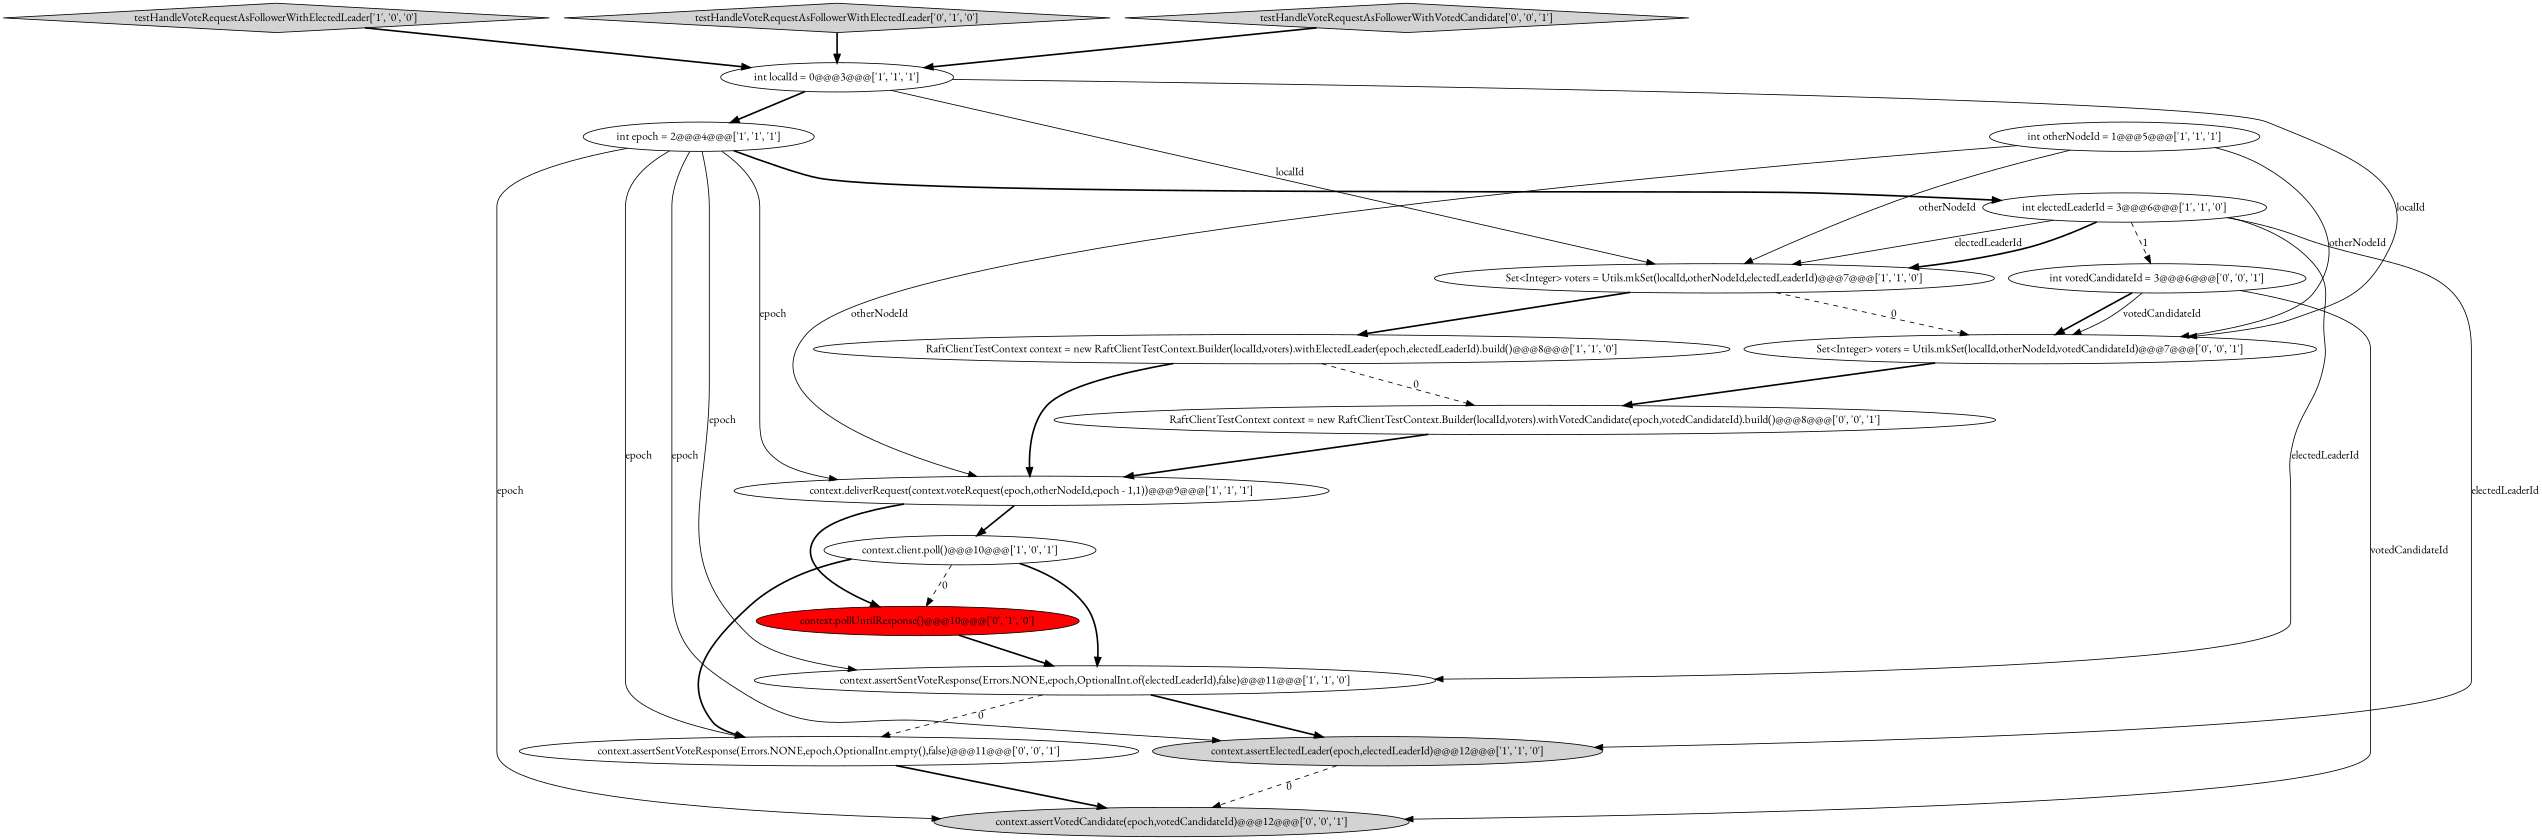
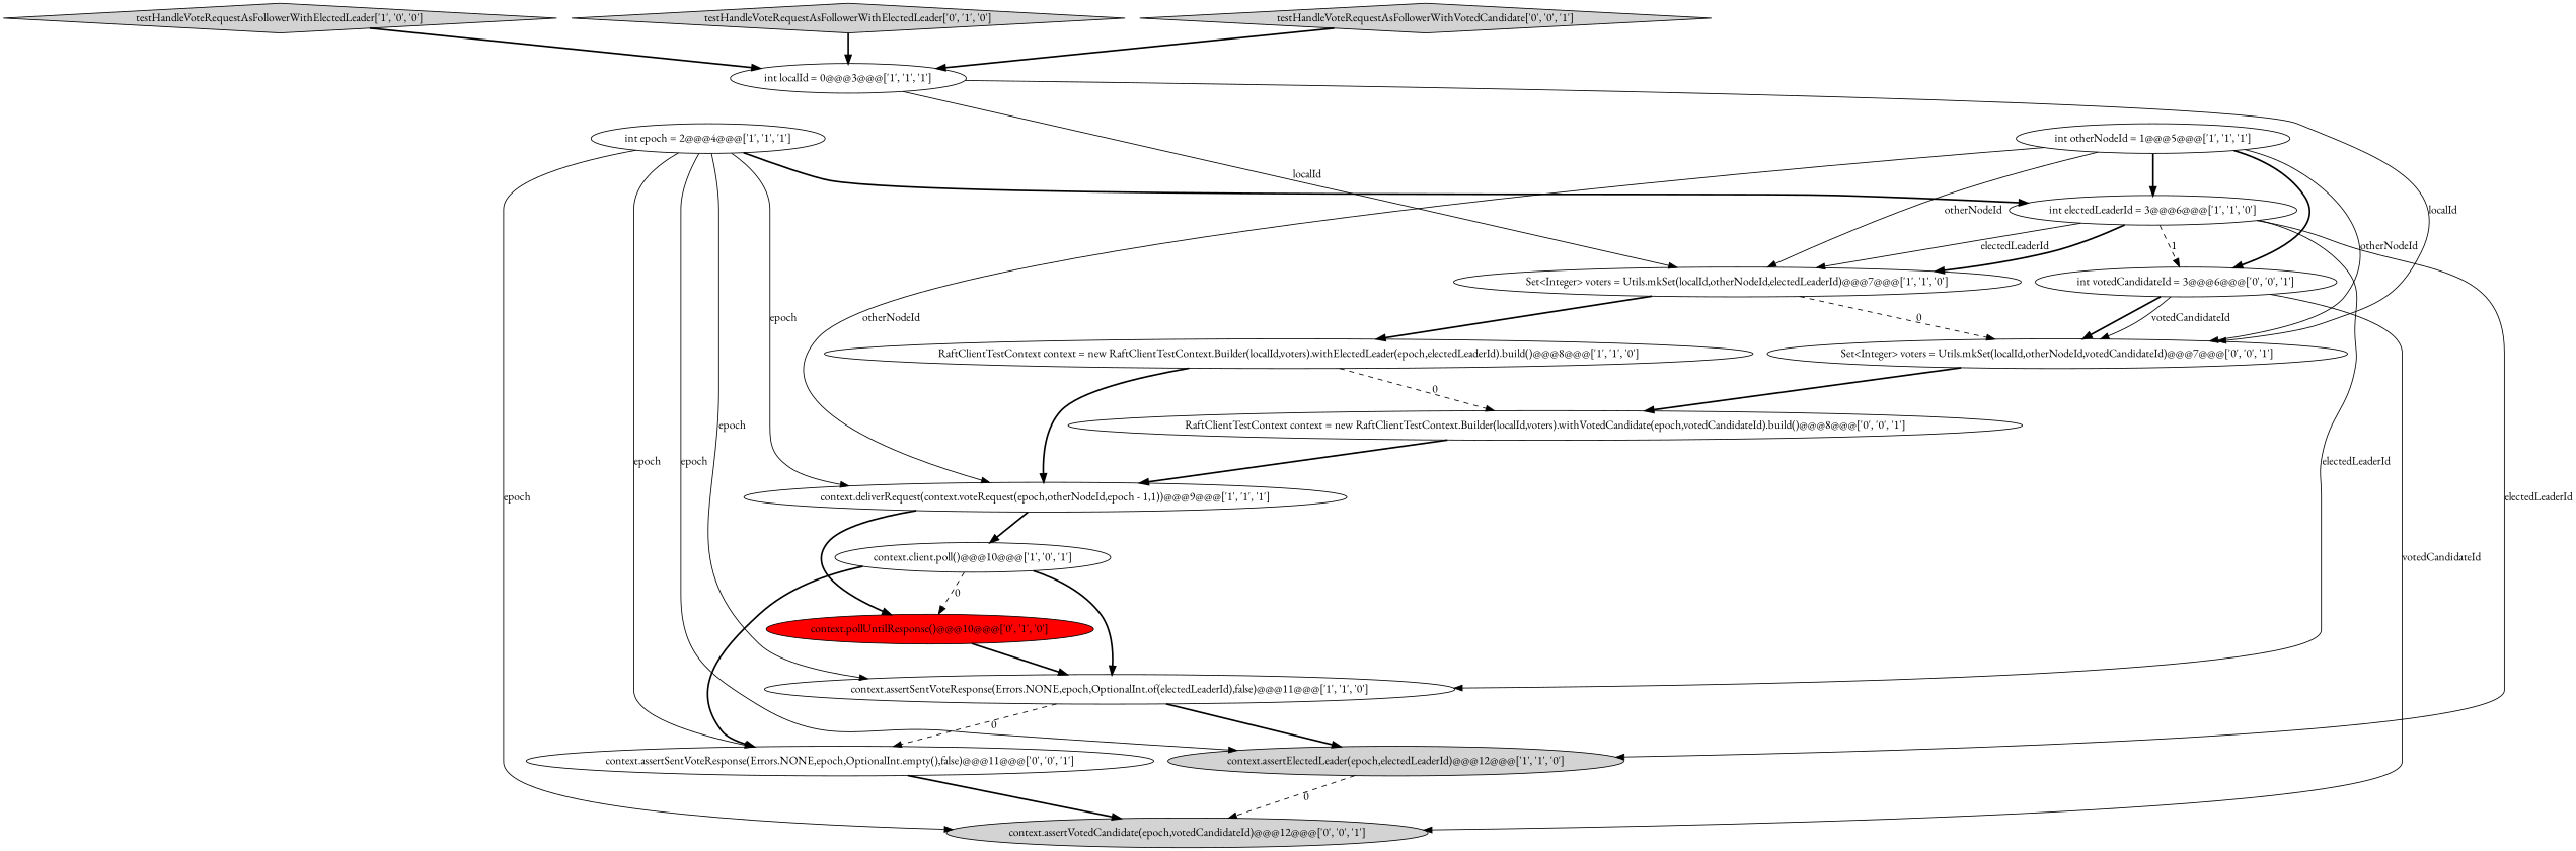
  digraph {
    fontname="EB Garamond"
    node [fillcolor=white fontname="EB Garamond" shape=ellipse style=filled]
    edge [fontname="EB Garamond" style=bold]
    n1 [label="int epoch = 2@@@4@@@['1', '1', '1']"]
    n2 [label="context.assertSentVoteResponse(Errors.NONE,epoch,OptionalInt.empty(),false)@@@11@@@['0', '0', '1']"]
    n3 [fillcolor=lightgray label="context.assertVotedCandidate(epoch,votedCandidateId)@@@12@@@['0', '0', '1']"]
    n4 [label="context.deliverRequest(context.voteRequest(epoch,otherNodeId,epoch - 1,1))@@@9@@@['1', '1', '1']"]
    n5 [label="context.assertSentVoteResponse(Errors.NONE,epoch,OptionalInt.of(electedLeaderId),false)@@@11@@@['1', '1', '0']"]
    n6 [fillcolor=lightgray label="context.assertElectedLeader(epoch,electedLeaderId)@@@12@@@['1', '1', '0']"]
    n7 [label="int electedLeaderId = 3@@@6@@@['1', '1', '0']"]
    n8 [label="int otherNodeId = 1@@@5@@@['1', '1', '1']"]
    n9 [label="Set<Integer> voters = Utils.mkSet(localId,otherNodeId,electedLeaderId)@@@7@@@['1', '1', '0']"]
    n10 [label="Set<Integer> voters = Utils.mkSet(localId,otherNodeId,votedCandidateId)@@@7@@@['0', '0', '1']"]
    n11 [label="int votedCandidateId = 3@@@6@@@['0', '0', '1']"]
    n12 [fillcolor=red label="context.pollUntilResponse()@@@10@@@['0', '1', '0']"]
    n13 [label="context.client.poll()@@@10@@@['1', '0', '1']"]
    n14 [fillcolor=lightgray label="testHandleVoteRequestAsFollowerWithElectedLeader['1', '0', '0']" shape=diamond]
    n15 [label="int localId = 0@@@3@@@['1', '1', '1']"]
    n16 [label="RaftClientTestContext context = new RaftClientTestContext.Builder(localId,voters).withElectedLeader(epoch,electedLeaderId).build()@@@8@@@['1', '1', '0']"]
    n17 [label="RaftClientTestContext context = new RaftClientTestContext.Builder(localId,voters).withVotedCandidate(epoch,votedCandidateId).build()@@@8@@@['0', '0', '1']"]
    n18 [fillcolor=lightgray label="testHandleVoteRequestAsFollowerWithElectedLeader['0', '1', '0']" shape=diamond]
    n19 [fillcolor=lightgray label="testHandleVoteRequestAsFollowerWithVotedCandidate['0', '0', '1']" shape=diamond]
    n1 -> n2 [label=epoch style=solid]
    n1 -> n3 [label=epoch style=solid]
    n1 -> n4 [label=epoch style=solid]
    n1 -> n5 [label=epoch style=solid]
    n1 -> n6 [label=epoch style=solid]
    n1 -> n7
    n2 -> n3
    n4 -> n12
    n4 -> n13
    n5 -> n2 [label=0 style=dashed]
    n5 -> n6
    n6 -> n3 [label=0 style=dashed]
    n7 -> n5 [label=electedLeaderId style=solid]
    n7 -> n6 [label=electedLeaderId style=solid]
    n7 -> n9 [label=electedLeaderId style=solid]
    n7 -> n9
    n7 -> n11 [label=1 style=dashed]
    n8 -> n4 [label=otherNodeId style=solid]
+   n8 -> n7
    n8 -> n9 [label=otherNodeId style=solid]
    n8 -> n10 [label=otherNodeId style=solid]
+   n8 -> n11
    n9 -> n10 [label=0 style=dashed]
    n9 -> n16
    n10 -> n17
    n11 -> n3 [label=votedCandidateId style=solid]
    n11 -> n10
    n11 -> n10 [label=votedCandidateId style=solid]
    n12 -> n5
    n13 -> n2
    n13 -> n5
    n13 -> n12 [label=0 style=dashed]
    n14 -> n15
-   n15 -> n1
    n15 -> n9 [label=localId style=solid]
    n15 -> n10 [label=localId style=solid]
    n16 -> n4
    n16 -> n17 [label=0 style=dashed]
    n17 -> n4
    n18 -> n15
    n19 -> n15
  }
